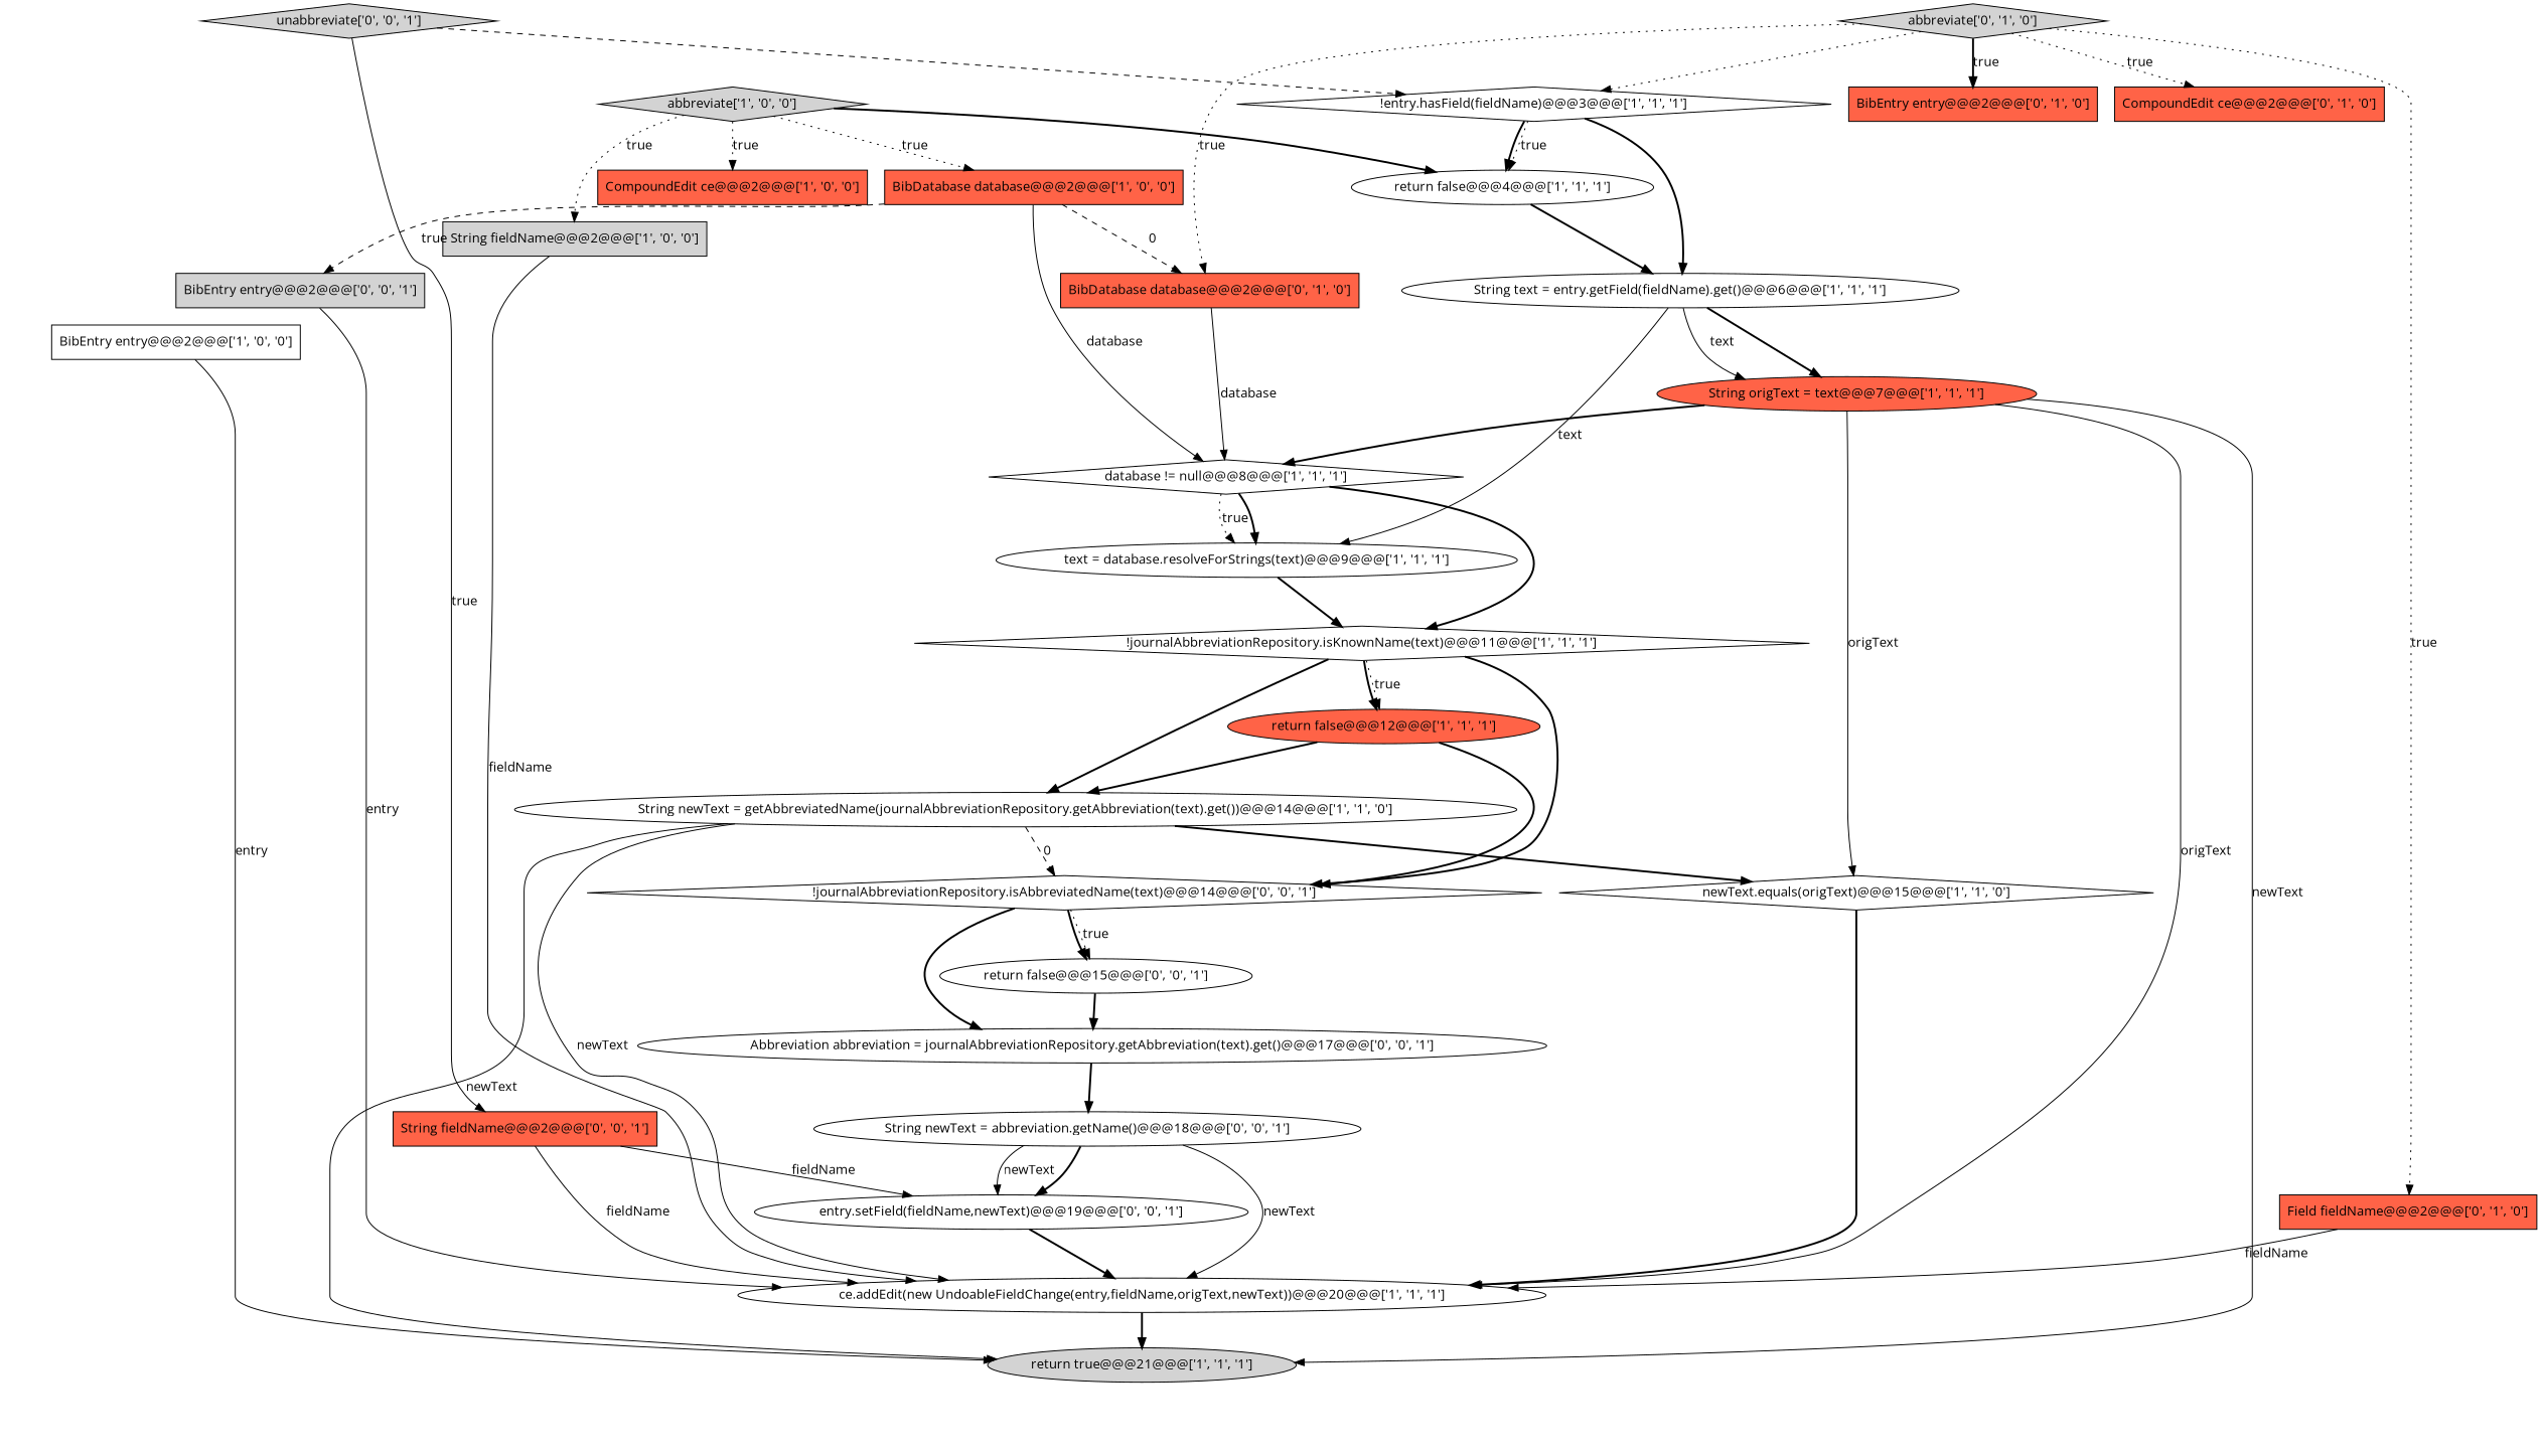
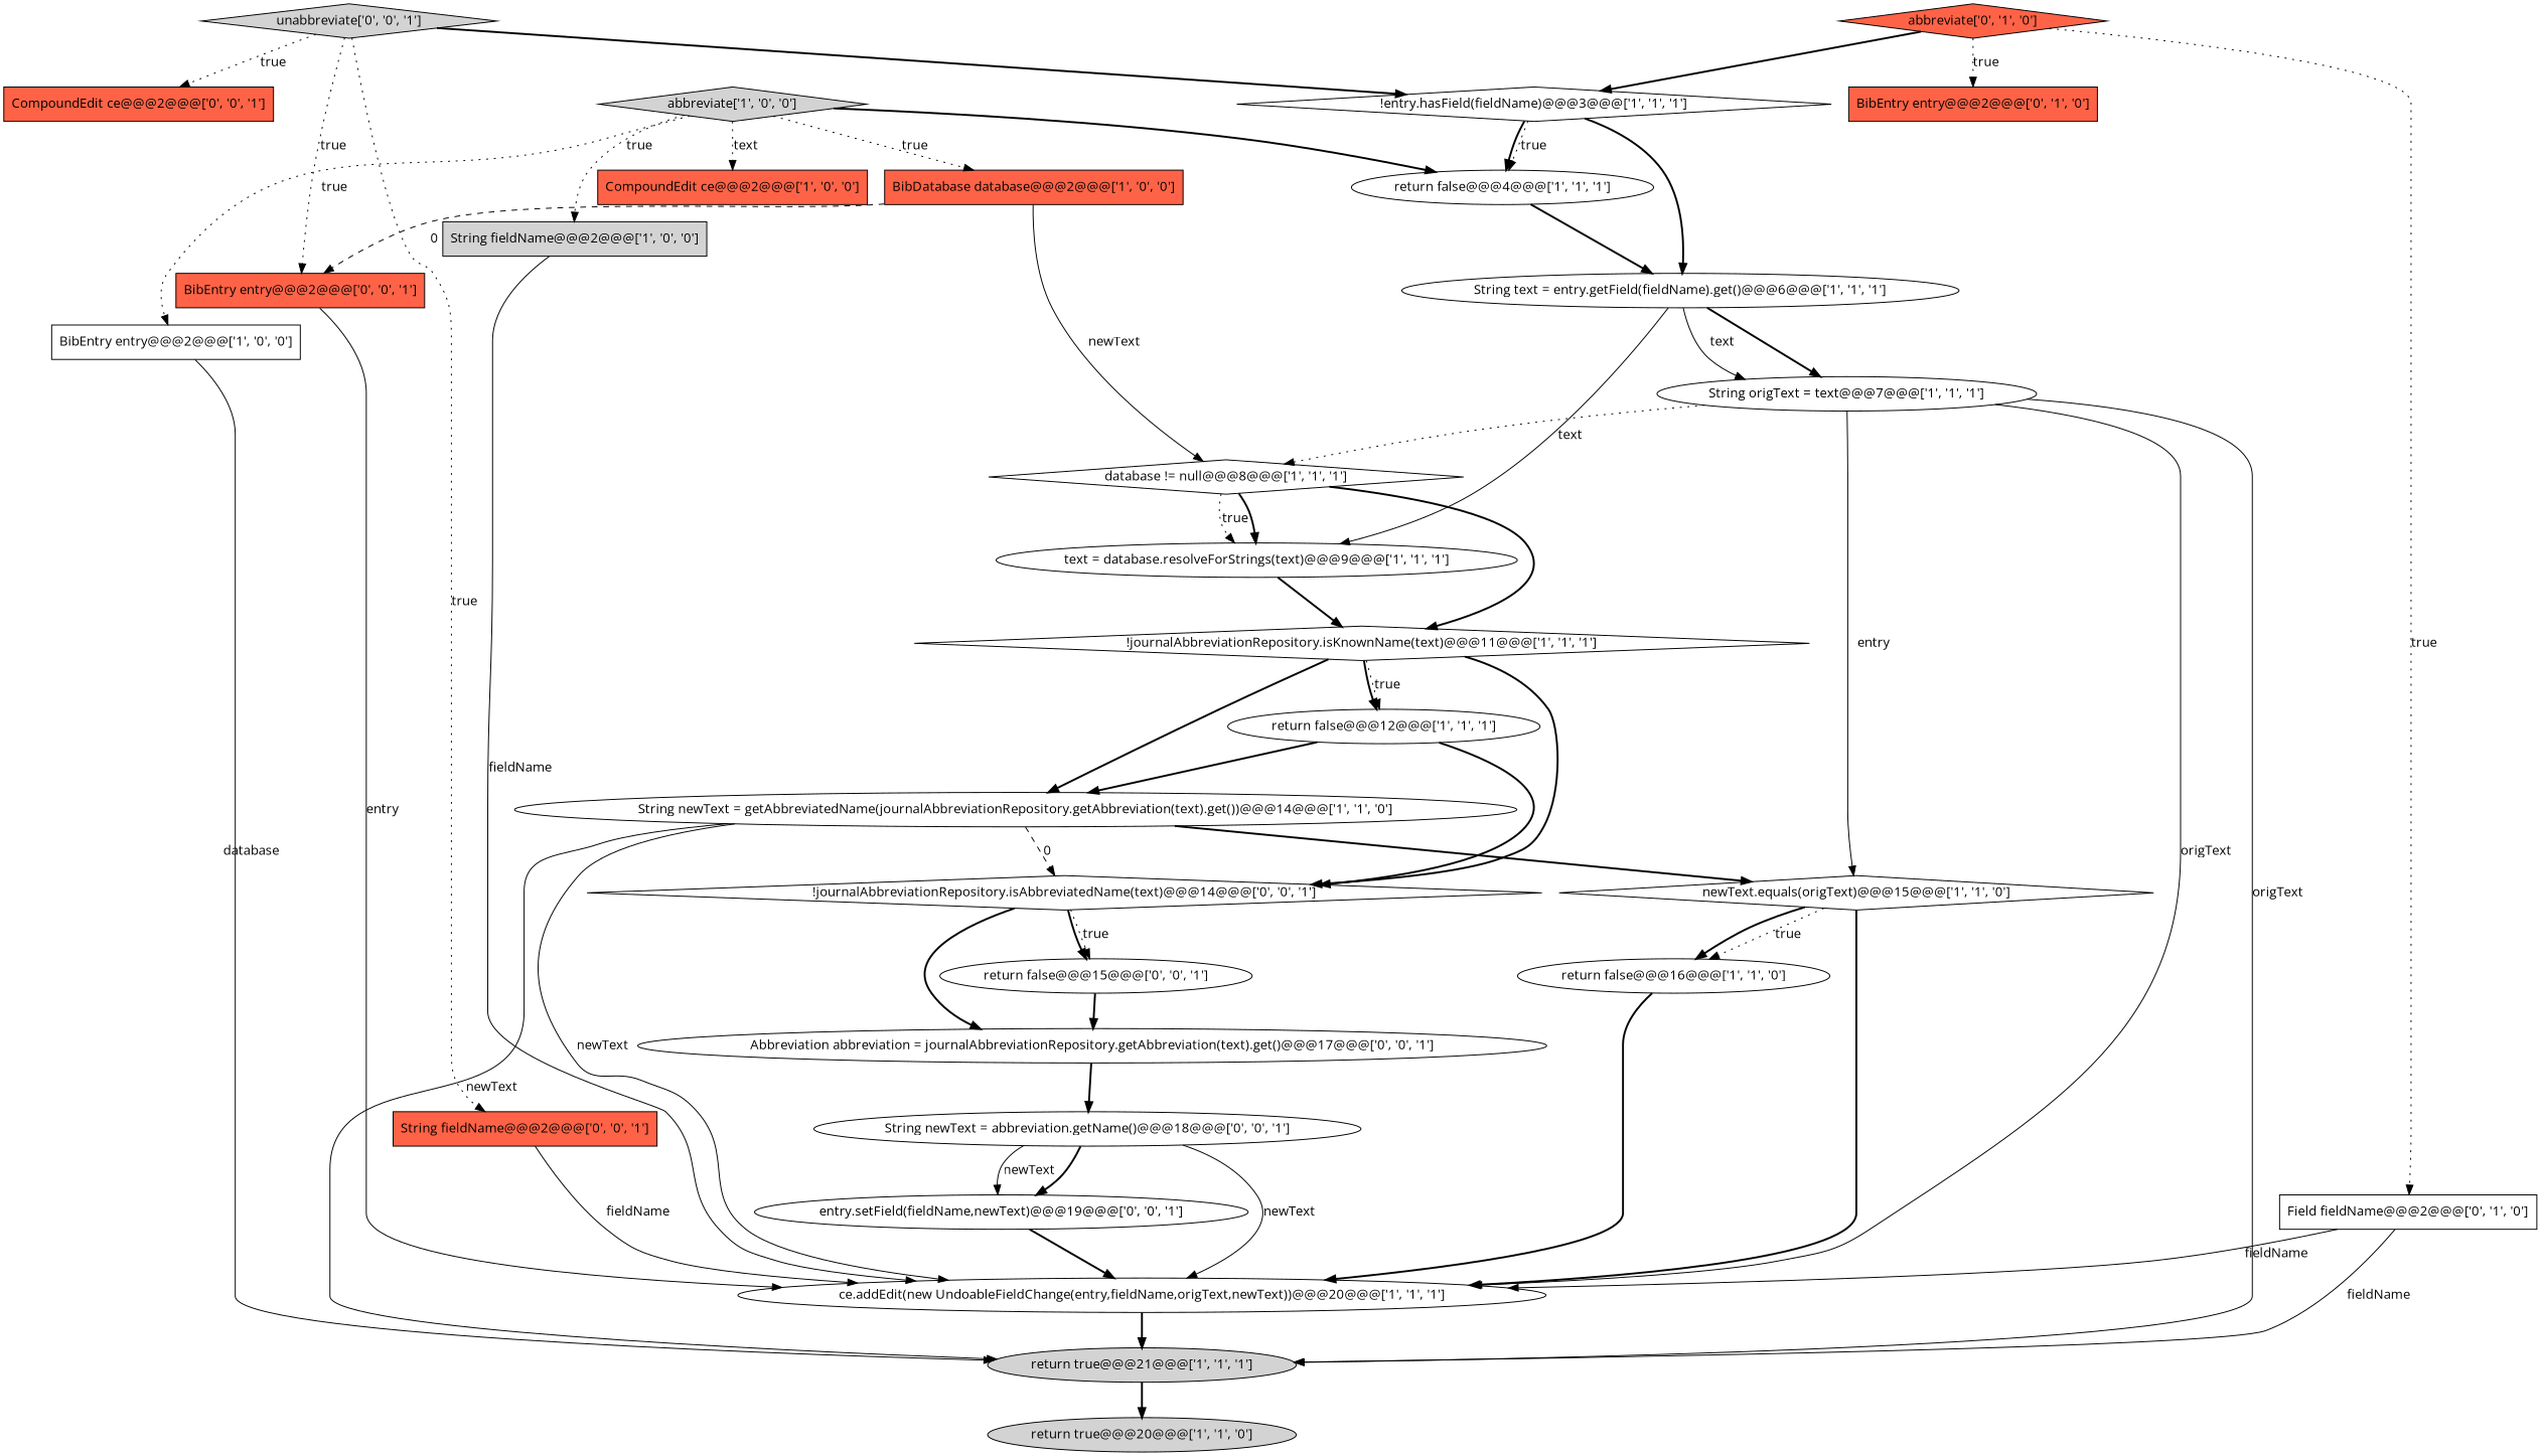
  digraph {
    fontname="Open Sans"
    node [fillcolor=white fontname="Open Sans" shape=ellipse style=filled]
    edge [fontname="Open Sans" style=bold]
    n1 [label="newText.equals(origText)@@@15@@@['1', '1', '0']" shape=diamond]
    n2 [label="ce.addEdit(new UndoableFieldChange(entry,fieldName,origText,newText))@@@20@@@['1', '1', '1']"]
+   n3 [label="return false@@@16@@@['1', '1', '0']"]
    n4 [fillcolor=lightgray label="return true@@@21@@@['1', '1', '1']"]
    n5 [label="return false@@@15@@@['0', '0', '1']"]
    n6 [label="Abbreviation abbreviation = journalAbbreviationRepository.getAbbreviation(text).get()@@@17@@@['0', '0', '1']"]
    n7 [label="String newText = abbreviation.getName()@@@18@@@['0', '0', '1']"]
    n8 [label="database != null@@@8@@@['1', '1', '1']" shape=diamond]
    n9 [label="text = database.resolveForStrings(text)@@@9@@@['1', '1', '1']"]
    n10 [label="!journalAbbreviationRepository.isKnownName(text)@@@11@@@['1', '1', '1']" shape=diamond]
    n11 [label="!entry.hasField(fieldName)@@@3@@@['1', '1', '1']" shape=diamond]
    n12 [label="return false@@@4@@@['1', '1', '1']"]
    n13 [label="String text = entry.getField(fieldName).get()@@@6@@@['1', '1', '1']"]
-   n14 [fillcolor=tomato label="String origText = text@@@7@@@['1', '1', '1']"]
+   n14 [label="String origText = text@@@7@@@['1', '1', '1']"]
    n15 [fillcolor=lightgray label="unabbreviate['0', '0', '1']" shape=diamond]
+   n16 [fillcolor=tomato label="CompoundEdit ce@@@2@@@['0', '0', '1']" shape=box]
    n17 [fillcolor=tomato label="String fieldName@@@2@@@['0', '0', '1']" shape=box]
-   n18 [fillcolor=lightgray label="BibEntry entry@@@2@@@['0', '0', '1']" shape=box]
+   n18 [fillcolor=tomato label="BibEntry entry@@@2@@@['0', '0', '1']" shape=box]
    n19 [label="entry.setField(fieldName,newText)@@@19@@@['0', '0', '1']"]
    n20 [fillcolor=lightgray label="String fieldName@@@2@@@['1', '0', '0']" shape=box]
+   n21 [fillcolor=lightgray label="return true@@@20@@@['1', '1', '0']"]
    n22 [label="BibEntry entry@@@2@@@['1', '0', '0']" shape=box]
    n23 [label="String newText = getAbbreviatedName(journalAbbreviationRepository.getAbbreviation(text).get())@@@14@@@['1', '1', '0']"]
    n24 [label="!journalAbbreviationRepository.isAbbreviatedName(text)@@@14@@@['0', '0', '1']" shape=diamond]
-   n25 [fillcolor=tomato label="return false@@@12@@@['1', '1', '1']"]
+   n25 [label="return false@@@12@@@['1', '1', '1']"]
    n26 [fillcolor=tomato label="CompoundEdit ce@@@2@@@['1', '0', '0']" shape=box]
-   n27 [fillcolor=lightgray label="abbreviate['0', '1', '0']" shape=diamond]
-   n28 [fillcolor=tomato label="CompoundEdit ce@@@2@@@['0', '1', '0']" shape=box]
-   n29 [fillcolor=tomato label="Field fieldName@@@2@@@['0', '1', '0']" shape=box]
-   n30 [fillcolor=tomato label="BibDatabase database@@@2@@@['0', '1', '0']" shape=box]
+   n27 [fillcolor=tomato label="abbreviate['0', '1', '0']" shape=diamond]
+   n29 [label="Field fieldName@@@2@@@['0', '1', '0']" shape=box]
    n31 [fillcolor=tomato label="BibEntry entry@@@2@@@['0', '1', '0']" shape=box]
    n32 [fillcolor=tomato label="BibDatabase database@@@2@@@['1', '0', '0']" shape=box]
    n33 [fillcolor=lightgray label="abbreviate['1', '0', '0']" shape=diamond]
    n1 -> n2
+   n1 -> n3 [label=true style=dotted]
+   n1 -> n3
    n2 -> n4
+   n3 -> n2
+   n4 -> n21
    n5 -> n6
    n6 -> n7
    n7 -> n2 [label=newText style=solid]
    n7 -> n19
    n7 -> n19 [label=newText style=solid]
    n8 -> n9 [label=true style=dotted]
    n8 -> n9
    n8 -> n10
    n9 -> n10
    n10 -> n23
    n10 -> n24
    n10 -> n25 [label=true style=dotted]
    n10 -> n25
    n11 -> n12
    n11 -> n12 [label=true style=dotted]
    n11 -> n13
    n12 -> n13
    n13 -> n9 [label=text style=solid]
    n13 -> n14
    n13 -> n14 [label=text style=solid]
-   n14 -> n1 [label=origText style=solid]
+   n14 -> n1 [label=entry style=solid]
    n14 -> n2 [label=origText style=solid]
-   n14 -> n4 [label=newText style=solid]
-   n14 -> n8
-   n15 -> n11 [style=dashed]
-   n15 -> n17 [label=true style=solid]
+   n14 -> n4 [label=origText style=solid]
+   n14 -> n8 [style=dotted]
+   n15 -> n11
+   n15 -> n16 [label=true style=dotted]
+   n15 -> n17 [label=true style=dotted]
+   n15 -> n18 [label=true style=dotted]
    n17 -> n2 [label=fieldName style=solid]
-   n17 -> n19 [label=fieldName style=solid]
    n18 -> n2 [label=entry style=solid]
    n19 -> n2
    n20 -> n2 [label=fieldName style=solid]
-   n22 -> n4 [label=entry style=solid]
+   n22 -> n4 [label=database style=solid]
    n23 -> n1
    n23 -> n2 [label=newText style=solid]
    n23 -> n4 [label=newText style=solid]
    n23 -> n24 [label=0 style=dashed]
    n24 -> n5 [label=true style=dotted]
    n24 -> n5
    n24 -> n6
    n25 -> n23
    n25 -> n24
-   n27 -> n11 [style=dotted]
-   n27 -> n28 [label=true style=dotted]
+   n27 -> n11
    n27 -> n29 [label=true style=dotted]
-   n27 -> n30 [label=true style=dotted]
-   n27 -> n31 [label=true]
+   n27 -> n31 [label=true style=dotted]
    n29 -> n2 [label=fieldName style=solid]
-   n30 -> n8 [label=database style=solid]
-   n32 -> n8 [label=database style=solid]
-   n32 -> n18 [label=true style=dashed]
-   n32 -> n30 [label=0 style=dashed]
+   n29 -> n4 [label=fieldName style=solid]
+   n32 -> n8 [label=newText style=solid]
+   n32 -> n18 [label=0 style=dashed]
    n33 -> n12
    n33 -> n20 [label=true style=dotted]
-   n33 -> n26 [label=true style=dotted]
+   n33 -> n22 [label=true style=dotted]
+   n33 -> n26 [label=text style=dotted]
    n33 -> n32 [label=true style=dotted]
  }
